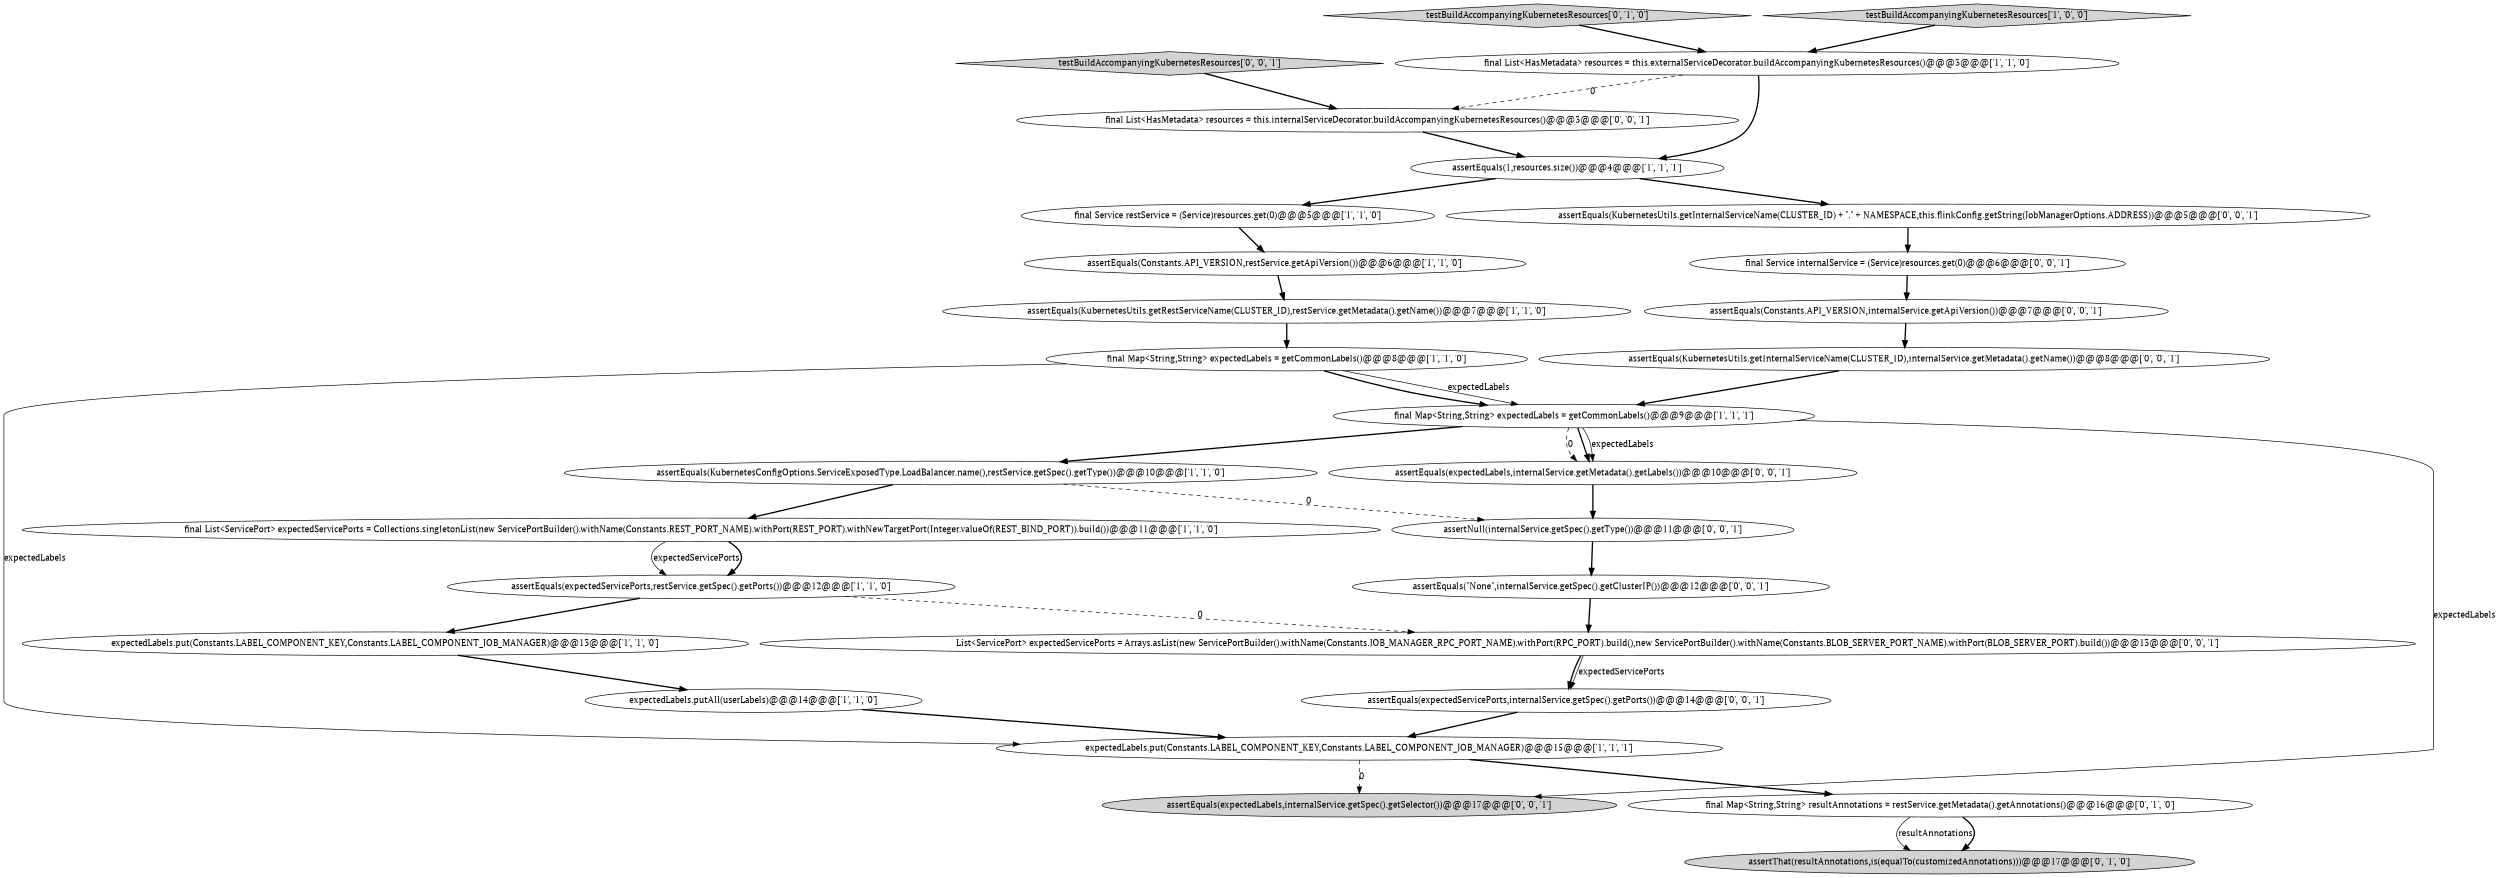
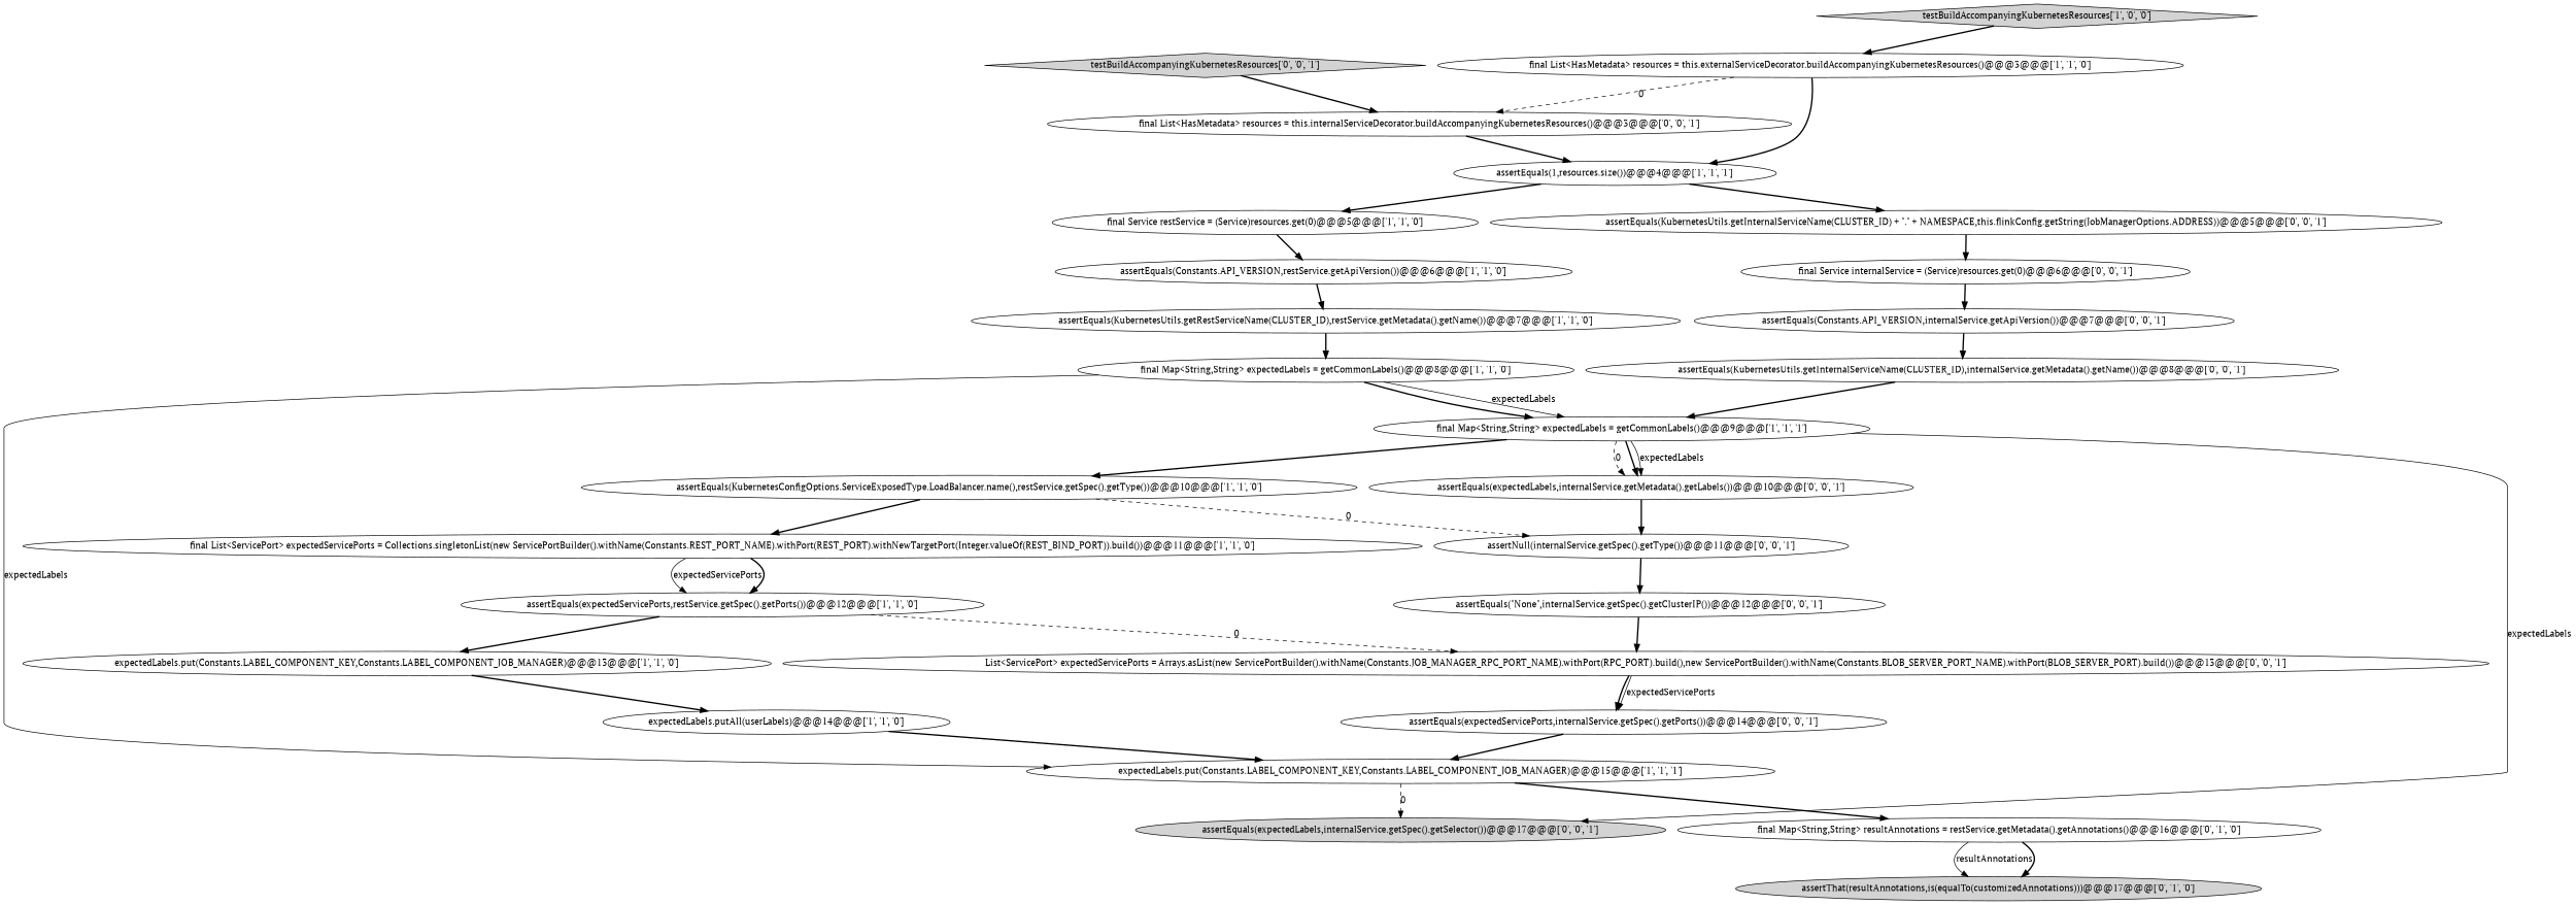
  digraph {
    fontname="PT Serif"
    node [fillcolor=white fontname="PT Serif" shape=ellipse style=filled]
    edge [fontname="PT Serif" style=bold]
    n1 [label="expectedLabels.put(Constants.LABEL_COMPONENT_KEY,Constants.LABEL_COMPONENT_JOB_MANAGER)@@@13@@@['1', '1', '0']"]
    n2 [label="expectedLabels.putAll(userLabels)@@@14@@@['1', '1', '0']"]
    n3 [label="expectedLabels.put(Constants.LABEL_COMPONENT_KEY,Constants.LABEL_COMPONENT_JOB_MANAGER)@@@15@@@['1', '1', '1']"]
    n4 [fillcolor=lightgray label="assertThat(resultAnnotations,is(equalTo(customizedAnnotations)))@@@17@@@['0', '1', '0']"]
    n5 [label="assertEquals(expectedLabels,internalService.getMetadata().getLabels())@@@10@@@['0', '0', '1']"]
    n6 [label="assertNull(internalService.getSpec().getType())@@@11@@@['0', '0', '1']"]
    n7 [label="assertEquals(\"None\",internalService.getSpec().getClusterIP())@@@12@@@['0', '0', '1']"]
    n8 [label="assertEquals(KubernetesUtils.getInternalServiceName(CLUSTER_ID),internalService.getMetadata().getName())@@@8@@@['0', '0', '1']"]
    n9 [label="final Map<String,String> expectedLabels = getCommonLabels()@@@9@@@['1', '1', '1']"]
    n10 [fillcolor=lightgray label="assertEquals(expectedLabels,internalService.getSpec().getSelector())@@@17@@@['0', '0', '1']"]
    n11 [label="assertEquals(KubernetesConfigOptions.ServiceExposedType.LoadBalancer.name(),restService.getSpec().getType())@@@10@@@['1', '1', '0']"]
    n12 [label="List<ServicePort> expectedServicePorts = Arrays.asList(new ServicePortBuilder().withName(Constants.JOB_MANAGER_RPC_PORT_NAME).withPort(RPC_PORT).build(),new ServicePortBuilder().withName(Constants.BLOB_SERVER_PORT_NAME).withPort(BLOB_SERVER_PORT).build())@@@13@@@['0', '0', '1']"]
    n13 [label="assertEquals(expectedServicePorts,internalService.getSpec().getPorts())@@@14@@@['0', '0', '1']"]
    n14 [label="assertEquals(1,resources.size())@@@4@@@['1', '1', '1']"]
    n15 [label="final Service restService = (Service)resources.get(0)@@@5@@@['1', '1', '0']"]
    n16 [label="assertEquals(KubernetesUtils.getInternalServiceName(CLUSTER_ID) + \".\" + NAMESPACE,this.flinkConfig.getString(JobManagerOptions.ADDRESS))@@@5@@@['0', '0', '1']"]
    n17 [label="assertEquals(Constants.API_VERSION,restService.getApiVersion())@@@6@@@['1', '1', '0']"]
    n18 [label="final Service internalService = (Service)resources.get(0)@@@6@@@['0', '0', '1']"]
    n19 [label="assertEquals(KubernetesUtils.getRestServiceName(CLUSTER_ID),restService.getMetadata().getName())@@@7@@@['1', '1', '0']"]
    n20 [label="final List<ServicePort> expectedServicePorts = Collections.singletonList(new ServicePortBuilder().withName(Constants.REST_PORT_NAME).withPort(REST_PORT).withNewTargetPort(Integer.valueOf(REST_BIND_PORT)).build())@@@11@@@['1', '1', '0']"]
    n21 [label="assertEquals(expectedServicePorts,restService.getSpec().getPorts())@@@12@@@['1', '1', '0']"]
    n22 [label="final Map<String,String> expectedLabels = getCommonLabels()@@@8@@@['1', '1', '0']"]
    n23 [label="final Map<String,String> resultAnnotations = restService.getMetadata().getAnnotations()@@@16@@@['0', '1', '0']"]
-   n24 [fillcolor=lightgray label="testBuildAccompanyingKubernetesResources['0', '1', '0']" shape=diamond]
    n25 [label="final List<HasMetadata> resources = this.externalServiceDecorator.buildAccompanyingKubernetesResources()@@@3@@@['1', '1', '0']"]
    n26 [label="final List<HasMetadata> resources = this.internalServiceDecorator.buildAccompanyingKubernetesResources()@@@3@@@['0', '0', '1']"]
    n27 [label="assertEquals(Constants.API_VERSION,internalService.getApiVersion())@@@7@@@['0', '0', '1']"]
    n28 [fillcolor=lightgray label="testBuildAccompanyingKubernetesResources['0', '0', '1']" shape=diamond]
    n29 [fillcolor=lightgray label="testBuildAccompanyingKubernetesResources['1', '0', '0']" shape=diamond]
    n1 -> n2
    n2 -> n3
    n3 -> n10 [label=0 style=dashed]
    n3 -> n23
    n5 -> n6
    n6 -> n7
    n7 -> n12
    n8 -> n9
    n9 -> n5 [label=0 style=dashed]
    n9 -> n5
    n9 -> n5 [label=expectedLabels style=solid]
    n9 -> n10 [label=expectedLabels style=solid]
    n9 -> n11
    n11 -> n6 [label=0 style=dashed]
    n11 -> n20
    n12 -> n13 [label=expectedServicePorts style=solid]
    n12 -> n13
    n13 -> n3
    n14 -> n15
    n14 -> n16
    n15 -> n17
    n16 -> n18
    n17 -> n19
    n18 -> n27
    n19 -> n22
    n20 -> n21 [label=expectedServicePorts style=solid]
    n20 -> n21
    n21 -> n1
    n21 -> n12 [label=0 style=dashed]
    n22 -> n3 [label=expectedLabels style=solid]
    n22 -> n9 [label=expectedLabels style=solid]
    n22 -> n9
    n23 -> n4 [label=resultAnnotations style=solid]
    n23 -> n4
-   n24 -> n25
    n25 -> n14
    n25 -> n26 [label=0 style=dashed]
    n26 -> n14
    n27 -> n8
    n28 -> n26
    n29 -> n25
  }
